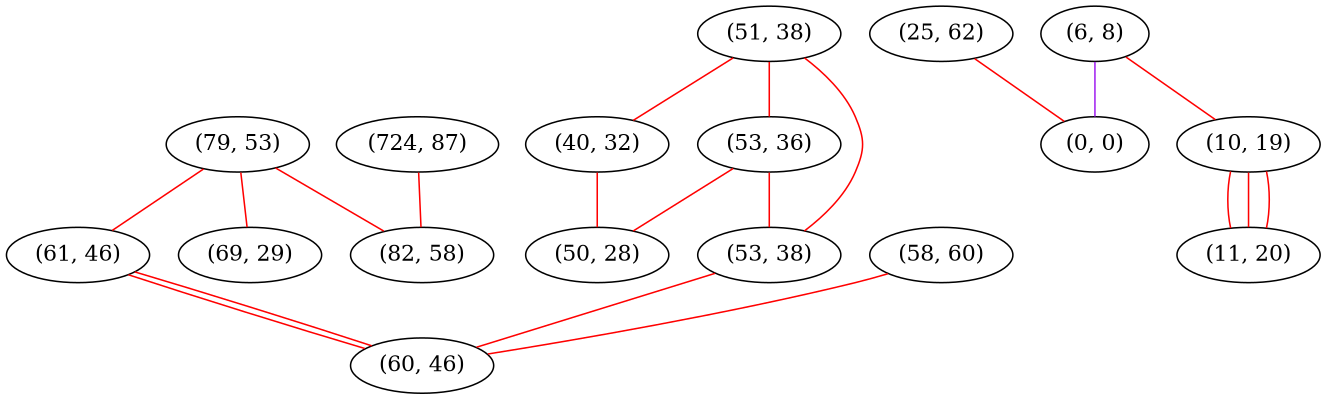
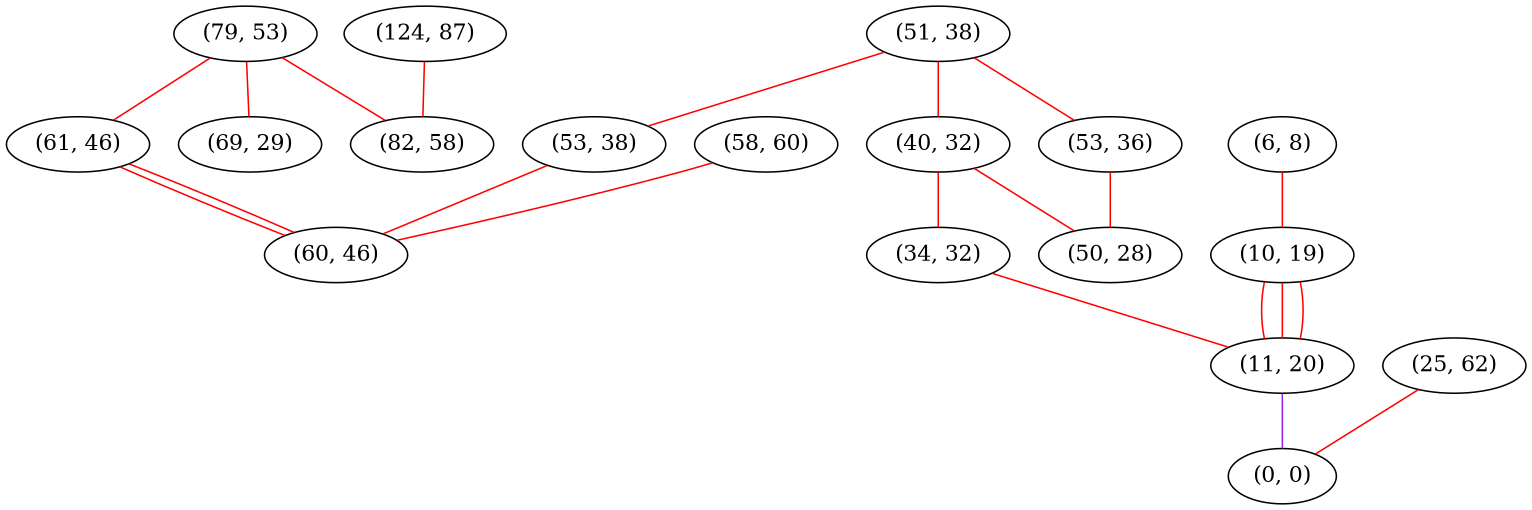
  graph {
    edge [color=red weight=1]
    "(79, 53)"
    "(61, 46)"
    "(82, 58)"
    "(69, 29)"
    "(60, 46)"
    "(25, 62)"
    "(0, 0)"
+   "(34, 32)"
    "(11, 20)"
    "(6, 8)"
    "(10, 19)"
    "(51, 38)"
    "(40, 32)"
    "(53, 36)"
    "(53, 38)"
    "(50, 28)"
-   "(124, 87)" [label="(724, 87)"]
+   "(124, 87)"
    "(58, 60)"
    "(79, 53)" -- "(61, 46)"
    "(79, 53)" -- "(82, 58)"
    "(79, 53)" -- "(69, 29)"
    "(61, 46)" -- "(60, 46)"
    "(61, 46)" -- "(60, 46)"
    "(25, 62)" -- "(0, 0)"
-   "(6, 8)" -- "(0, 0)" [color=purple weight=4]
+   "(34, 32)" -- "(11, 20)"
+   "(11, 20)" -- "(0, 0)" [color=purple weight=4]
    "(6, 8)" -- "(10, 19)"
    "(10, 19)" -- "(11, 20)"
    "(10, 19)" -- "(11, 20)"
    "(10, 19)" -- "(11, 20)"
    "(51, 38)" -- "(40, 32)"
    "(51, 38)" -- "(53, 36)"
    "(51, 38)" -- "(53, 38)"
+   "(40, 32)" -- "(34, 32)"
    "(40, 32)" -- "(50, 28)"
-   "(53, 36)" -- "(53, 38)"
    "(53, 36)" -- "(50, 28)"
    "(53, 38)" -- "(60, 46)"
    "(124, 87)" -- "(82, 58)"
    "(58, 60)" -- "(60, 46)"
  }
